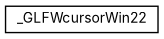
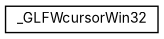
  digraph {
    rankdir=TB
    fontname=Inter
-   n1 [color=black fillcolor=white fontname=Inter fontsize=10 height=0.2 label=_GLFWcursorWin22 shape=record style=filled width=0.4]
+   n1 [color=black fillcolor=white fontname=Inter fontsize=10 height=0.2 label=_GLFWcursorWin32 shape=record style=filled width=0.4]
  }
